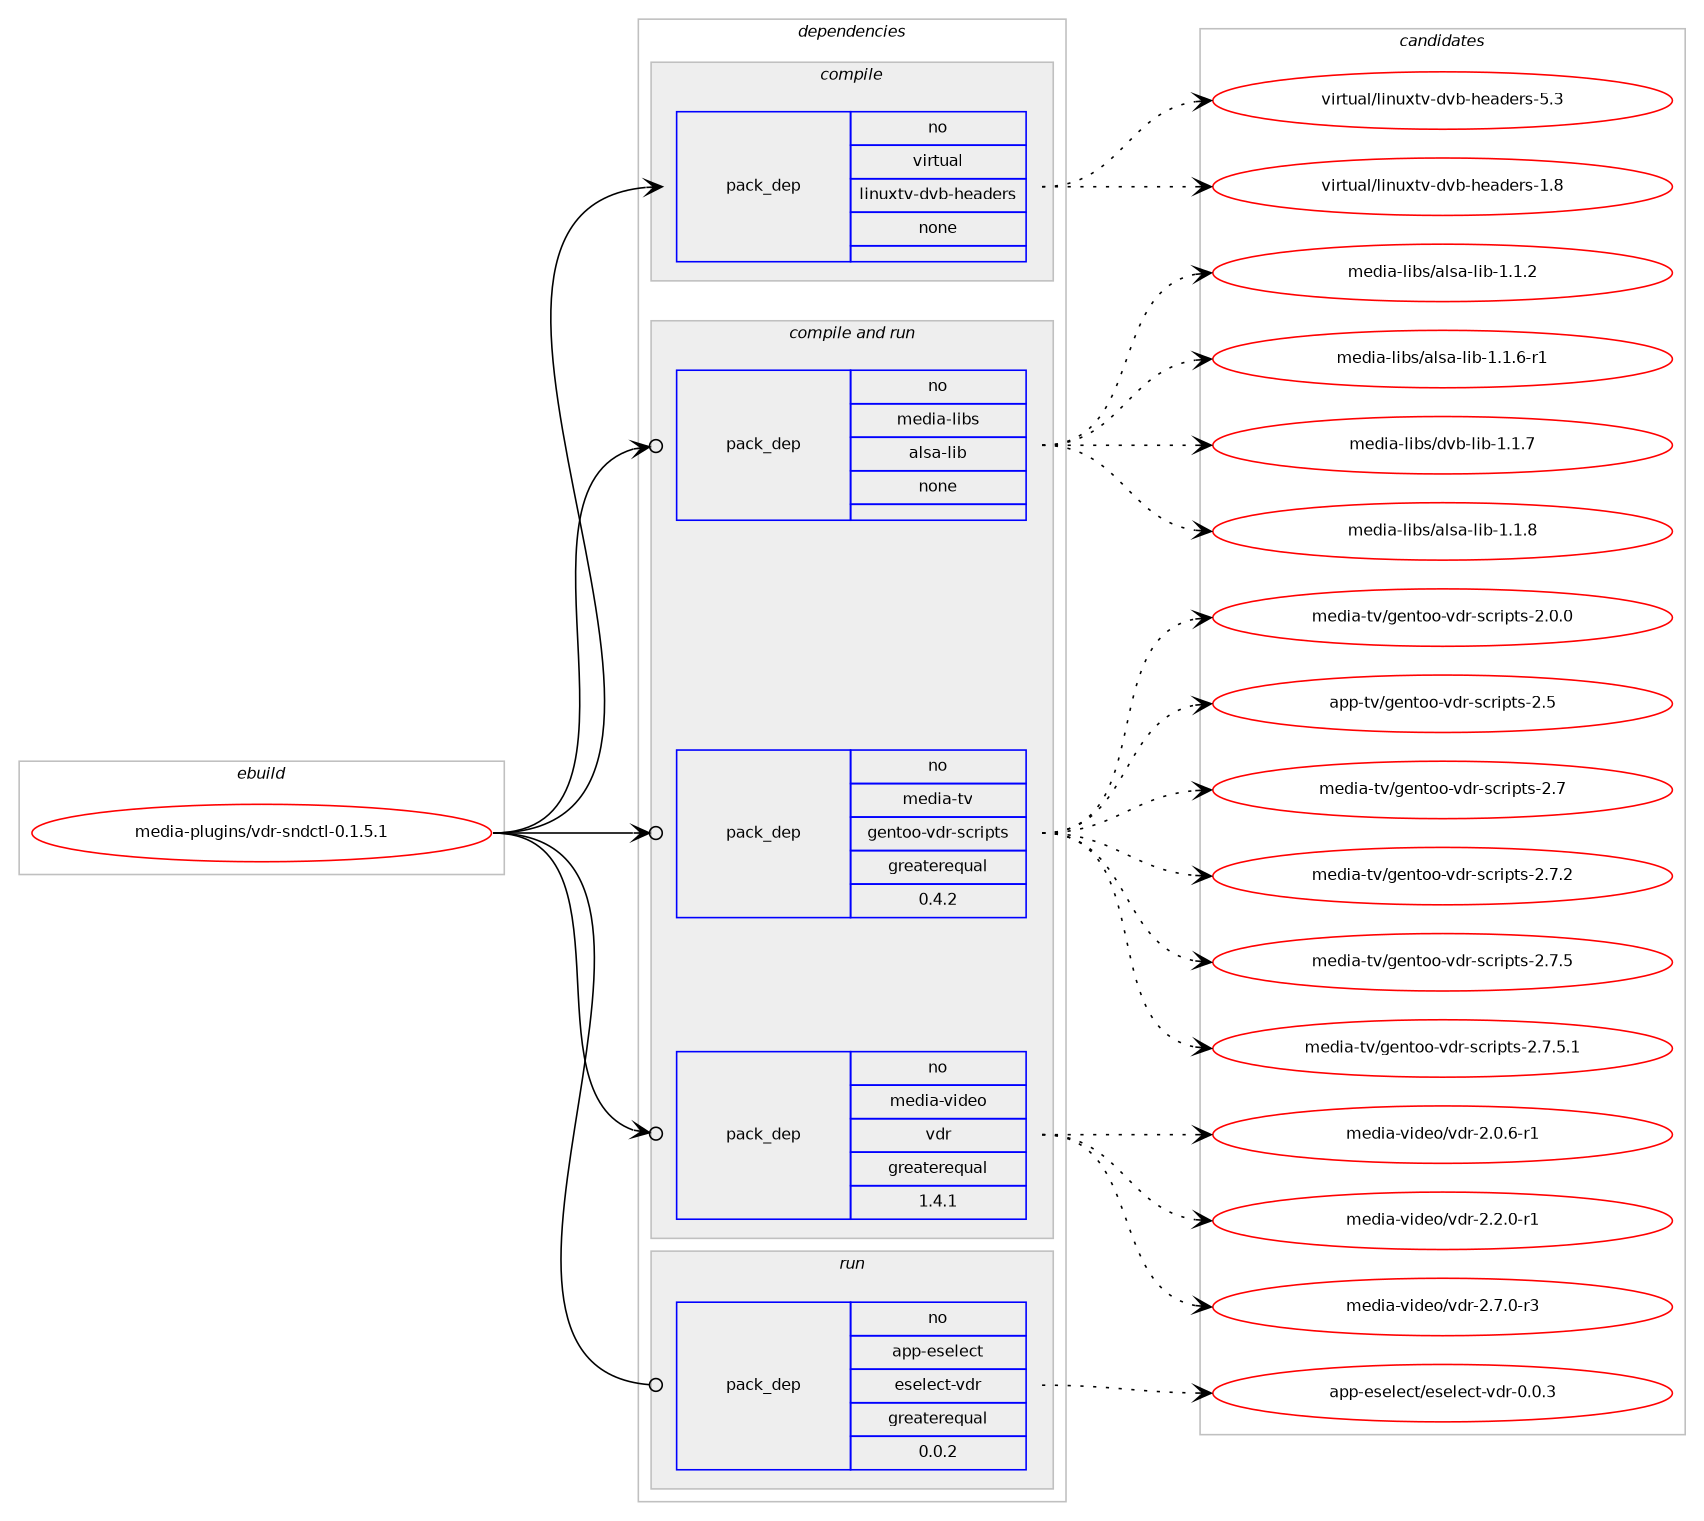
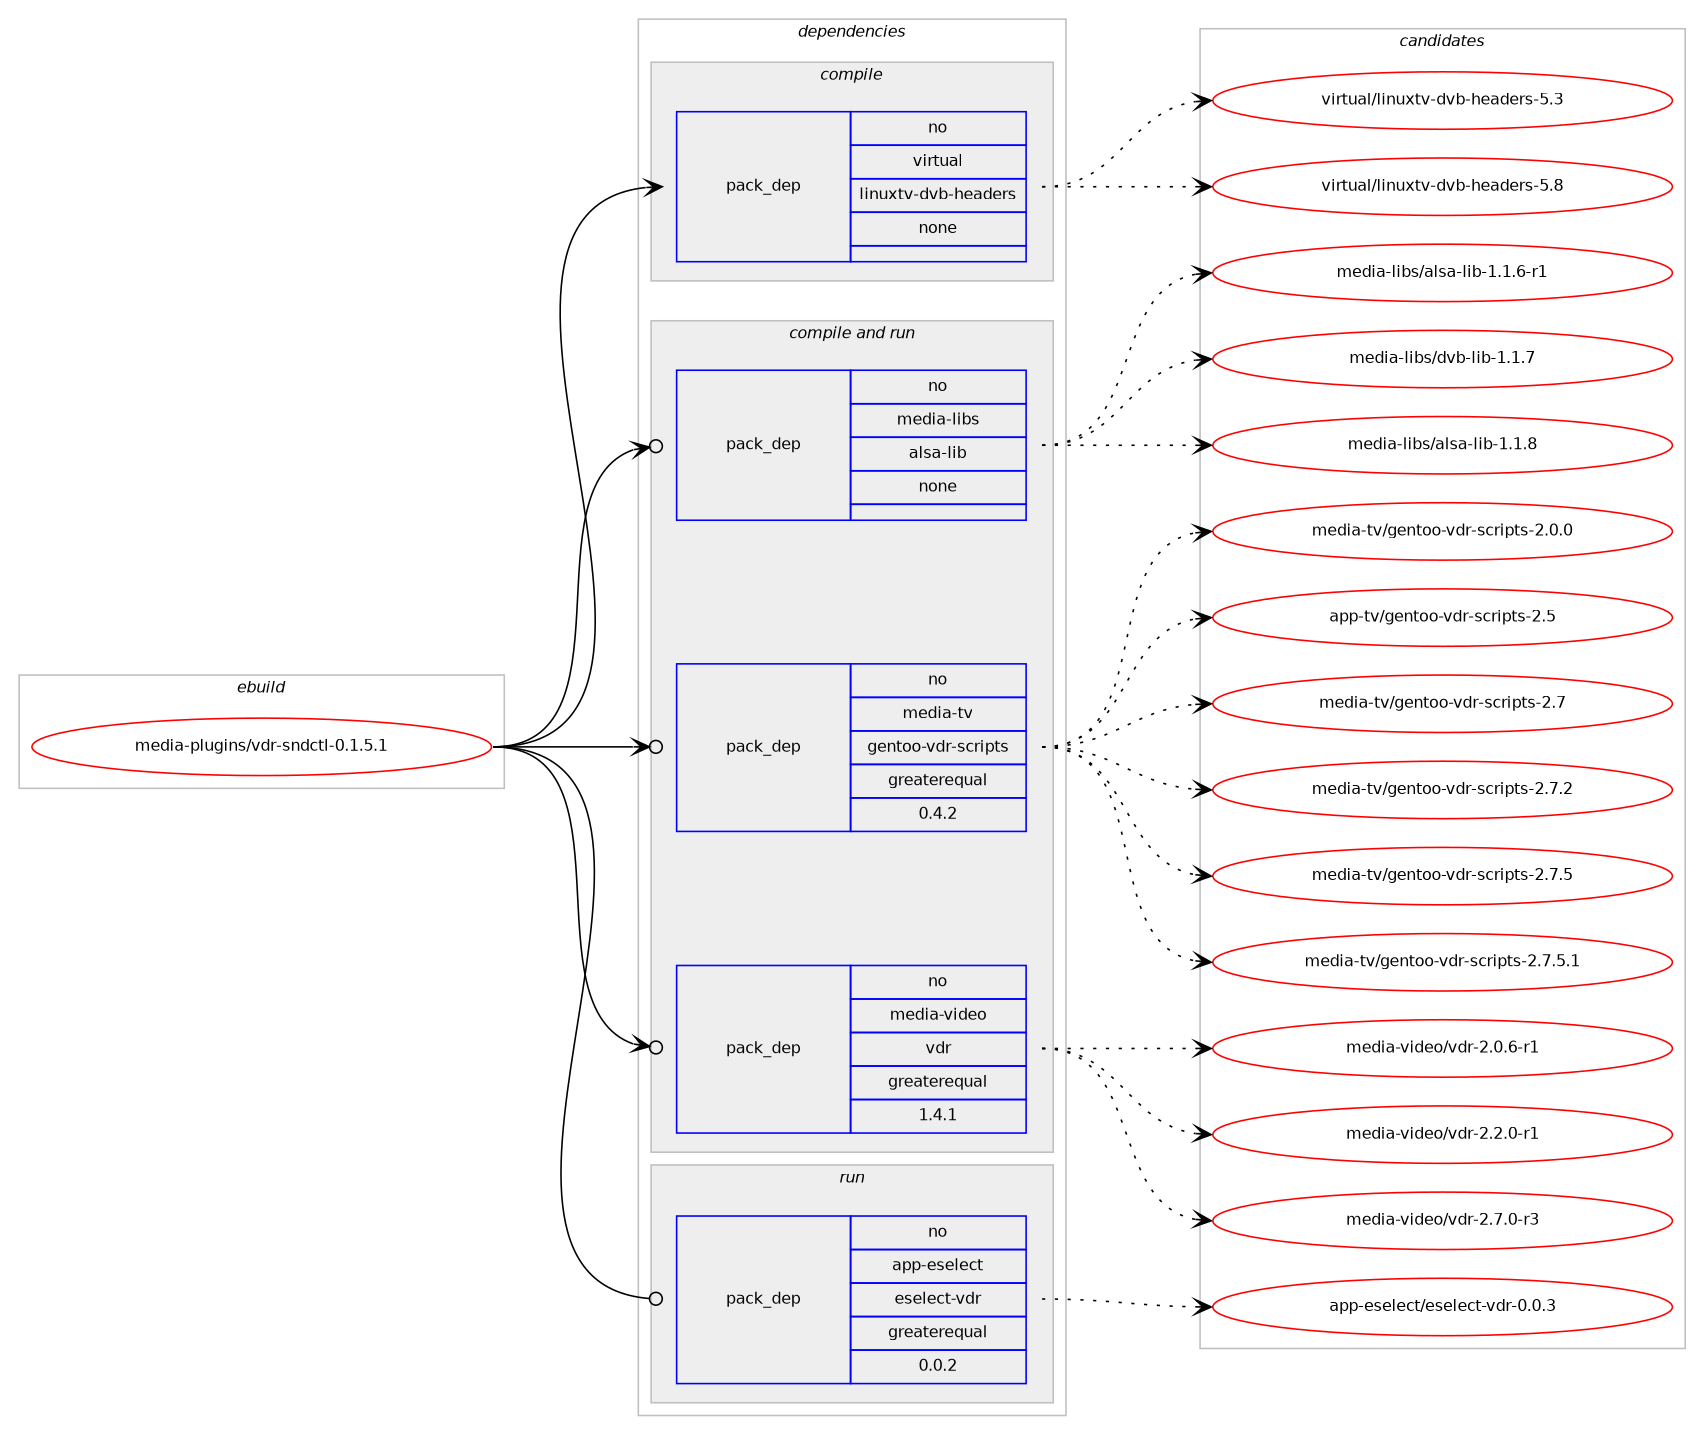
  digraph {
    compound=true
    concentrate=true
    fontname=Helvetica
    fontsize=10
    newrank=true
    rankdir=LR
    ranksep=1.5
    node [color=red fontname=Helvetica fontsize=10]
    edge [arrowhead=vee headport=w style=dotted tailport=e weight=100]
    n1 [label="media-plugins/vdr-sndctl-0.1.5.1" width=4]
    n2 [color=blue label=<<TABLE BORDER="0" CELLBORDER="1" CELLSPACING="0" CELLPADDING="4" WIDTH="220"><TR><TD ROWSPAN="6" CELLPADDING="30">pack_dep</TD></TR><TR><TD WIDTH="110">no</TD></TR><TR><TD>virtual</TD></TR><TR><TD>linuxtv-dvb-headers</TD></TR><TR><TD>none</TD></TR><TR><TD></TD></TR></TABLE>> shape=none]
    n3 [color=blue label=<<TABLE BORDER="0" CELLBORDER="1" CELLSPACING="0" CELLPADDING="4" WIDTH="220"><TR><TD ROWSPAN="6" CELLPADDING="30">pack_dep</TD></TR><TR><TD WIDTH="110">no</TD></TR><TR><TD>media-libs</TD></TR><TR><TD>alsa-lib</TD></TR><TR><TD>none</TD></TR><TR><TD></TD></TR></TABLE>> shape=none]
    n4 [color=blue label=<<TABLE BORDER="0" CELLBORDER="1" CELLSPACING="0" CELLPADDING="4" WIDTH="220"><TR><TD ROWSPAN="6" CELLPADDING="30">pack_dep</TD></TR><TR><TD WIDTH="110">no</TD></TR><TR><TD>media-tv</TD></TR><TR><TD>gentoo-vdr-scripts</TD></TR><TR><TD>greaterequal</TD></TR><TR><TD>0.4.2</TD></TR></TABLE>> shape=none]
    n5 [color=blue label=<<TABLE BORDER="0" CELLBORDER="1" CELLSPACING="0" CELLPADDING="4" WIDTH="220"><TR><TD ROWSPAN="6" CELLPADDING="30">pack_dep</TD></TR><TR><TD WIDTH="110">no</TD></TR><TR><TD>media-video</TD></TR><TR><TD>vdr</TD></TR><TR><TD>greaterequal</TD></TR><TR><TD>1.4.1</TD></TR></TABLE>> shape=none]
    n6 [color=blue label=<<TABLE BORDER="0" CELLBORDER="1" CELLSPACING="0" CELLPADDING="4" WIDTH="220"><TR><TD ROWSPAN="6" CELLPADDING="30">pack_dep</TD></TR><TR><TD WIDTH="110">no</TD></TR><TR><TD>app-eselect</TD></TR><TR><TD>eselect-vdr</TD></TR><TR><TD>greaterequal</TD></TR><TR><TD>0.0.2</TD></TR></TABLE>> shape=none]
    n7 [label="virtual/linuxtv-dvb-headers-5.3" width=4]
-   n8 [label="virtual/linuxtv-dvb-headers-1.8" width=4]
-   n9 [label="media-libs/alsa-lib-1.1.2" width=4]
+   n8 [label="virtual/linuxtv-dvb-headers-5.8" width=4]
    n10 [label="media-libs/alsa-lib-1.1.6-r1" width=4]
    n11 [label="media-libs/dvb-lib-1.1.7" width=4]
    n12 [label="media-libs/alsa-lib-1.1.8" width=4]
    n13 [label="media-tv/gentoo-vdr-scripts-2.0.0" width=4]
    n14 [label="app-tv/gentoo-vdr-scripts-2.5" width=4]
    n15 [label="media-tv/gentoo-vdr-scripts-2.7" width=4]
    n16 [label="media-tv/gentoo-vdr-scripts-2.7.2" width=4]
    n17 [label="media-tv/gentoo-vdr-scripts-2.7.5" width=4]
    n18 [label="media-tv/gentoo-vdr-scripts-2.7.5.1" width=4]
    n19 [label="media-video/vdr-2.0.6-r1" width=4]
    n20 [label="media-video/vdr-2.2.0-r1" width=4]
    n21 [label="media-video/vdr-2.7.0-r3" width=4]
    n22 [label="app-eselect/eselect-vdr-0.0.3" width=4]
    subgraph cluster_1 {
      color=gray
      label=<<i>ebuild</i>>
      rank=same
      n1
    }
    subgraph cluster_2 {
      color=gray
      label=<<i>dependencies</i>>
      subgraph cluster_3 {
        color=gray
        fillcolor="#eeeeee"
        label=<<i>compile</i>>
        style=filled
        subgraph sub_4 {
          color=gray
          fillcolor="#eeeeee"
          label=<<i>compile</i>>
          style=filled
          n2
        }
      }
      subgraph cluster_5 {
        color=gray
        fillcolor="#eeeeee"
        label=<<i>compile and run</i>>
        style=filled
        subgraph sub_6 {
          color=gray
          fillcolor="#eeeeee"
          label=<<i>compile and run</i>>
          style=filled
          n3
        }
        subgraph sub_7 {
          color=gray
          fillcolor="#eeeeee"
          label=<<i>compile and run</i>>
          style=filled
          n4
        }
        subgraph sub_8 {
          color=gray
          fillcolor="#eeeeee"
          label=<<i>compile and run</i>>
          style=filled
          n5
        }
      }
      subgraph cluster_9 {
        color=gray
        fillcolor="#eeeeee"
        label=<<i>run</i>>
        style=filled
        subgraph sub_10 {
          color=gray
          fillcolor="#eeeeee"
          label=<<i>run</i>>
          style=filled
          n6
        }
      }
    }
    subgraph cluster_11 {
      color=gray
      label=<<i>candidates</i>>
      rank=same
      subgraph sub_12 {
        color=black
        label=<<i>candidates</i>>
        nodesep=1
        rank=same
        n7
        n8
      }
      subgraph sub_13 {
        color=black
        label=<<i>candidates</i>>
        nodesep=1
        rank=same
-       n9
        n10
        n11
        n12
      }
      subgraph sub_14 {
        color=black
        label=<<i>candidates</i>>
        nodesep=1
        rank=same
        n13
        n14
        n15
        n16
        n17
        n18
      }
      subgraph sub_15 {
        color=black
        label=<<i>candidates</i>>
        nodesep=1
        rank=same
        n19
        n20
        n21
      }
      subgraph sub_16 {
        color=black
        label=<<i>candidates</i>>
        nodesep=1
        rank=same
        n22
      }
    }
    n1 -> n2 [style=solid weight=20]
    n1 -> n3 [arrowhead=odotvee style=solid weight=20]
    n1 -> n4 [arrowhead=odotvee style=solid weight=20]
    n1 -> n5 [arrowhead=odotvee style=solid weight=20]
    n1 -> n6 [arrowhead=odot style=solid weight=20]
    n2 -> n7
    n2 -> n8
-   n3 -> n9
    n3 -> n10
    n3 -> n11
    n3 -> n12
    n4 -> n13
    n4 -> n14
    n4 -> n15
    n4 -> n16
    n4 -> n17
    n4 -> n18
    n5 -> n19
    n5 -> n20
    n5 -> n21
    n6 -> n22
  }
